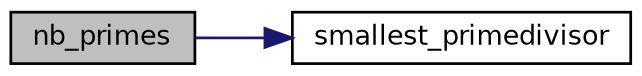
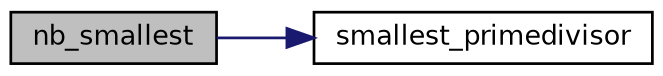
  digraph {
    rankdir=LR
    node [color=black fontname=Helvetica fontsize=10 shape=record style=filled]
-   n1 [fillcolor=grey75 fontcolor=black height=0.2 label=nb_primes width=0.4]
+   n1 [fillcolor=grey75 fontcolor=black height=0.2 label=nb_smallest width=0.4]
    n2 [fillcolor=white height=0.2 label=smallest_primedivisor width=0.4]
    n1 -> n2 [color=midnightblue fontname=Helvetica fontsize=10 labelfontname=Helvetica labelfontsize=10 style=solid]
  }
